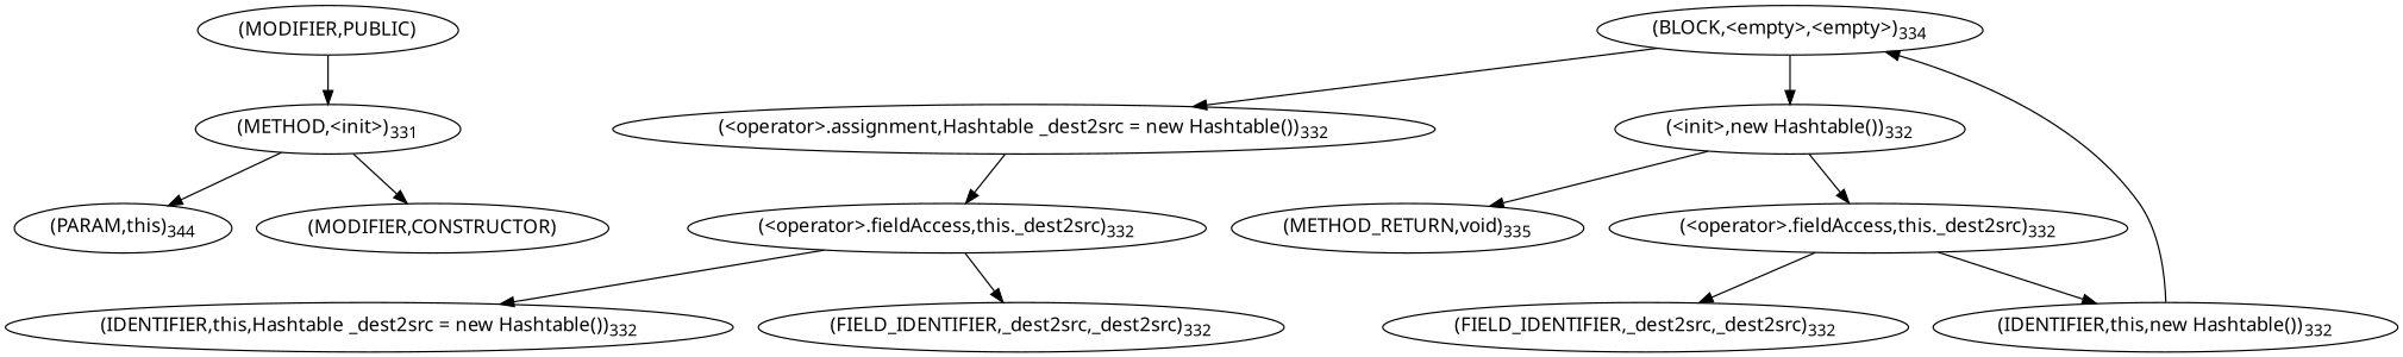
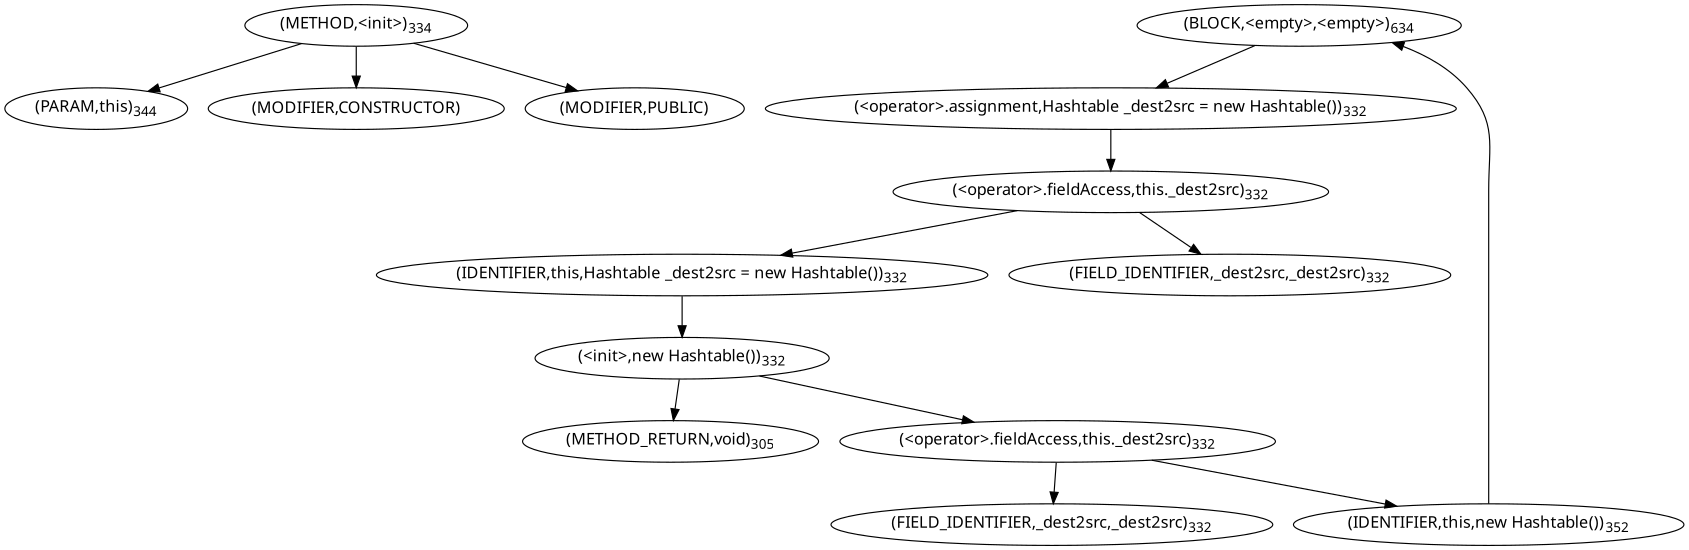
  digraph {
    fontname="Noto Sans"
    node [fontname="Noto Sans"]
    edge [fontname="Noto Sans"]
-   n1 [label=<(METHOD,&lt;init&gt;)<SUB>331</SUB>>]
+   n1 [label=<(METHOD,&lt;init&gt;)<SUB>334</SUB>>]
    n2 [label=<(PARAM,this)<SUB>344</SUB>>]
    n3 [label=<(MODIFIER,CONSTRUCTOR)>]
    n4 [label=<(MODIFIER,PUBLIC)>]
-   n5 [label=<(BLOCK,&lt;empty&gt;,&lt;empty&gt;)<SUB>334</SUB>>]
+   n5 [label=<(BLOCK,&lt;empty&gt;,&lt;empty&gt;)<SUB>634</SUB>>]
    n6 [label=<(&lt;operator&gt;.assignment,Hashtable _dest2src = new Hashtable())<SUB>332</SUB>>]
    n7 [label=<(&lt;init&gt;,new Hashtable())<SUB>332</SUB>>]
-   n8 [label=<(METHOD_RETURN,void)<SUB>335</SUB>>]
+   n8 [label=<(METHOD_RETURN,void)<SUB>305</SUB>>]
    n9 [label=<(&lt;operator&gt;.fieldAccess,this._dest2src)<SUB>332</SUB>>]
    n10 [label=<(&lt;operator&gt;.fieldAccess,this._dest2src)<SUB>332</SUB>>]
    n11 [label=<(IDENTIFIER,this,Hashtable _dest2src = new Hashtable())<SUB>332</SUB>>]
    n12 [label=<(FIELD_IDENTIFIER,_dest2src,_dest2src)<SUB>332</SUB>>]
-   n13 [label=<(IDENTIFIER,this,new Hashtable())<SUB>332</SUB>>]
+   n13 [label=<(IDENTIFIER,this,new Hashtable())<SUB>352</SUB>>]
    n14 [label=<(FIELD_IDENTIFIER,_dest2src,_dest2src)<SUB>332</SUB>>]
    n1 -> n2
    n1 -> n3
-   n4 -> n1
+   n1 -> n4
    n5 -> n6
-   n5 -> n7
+   n11 -> n7
    n6 -> n9
    n7 -> n8
    n7 -> n10
    n9 -> n11
    n9 -> n12
    n10 -> n13
    n10 -> n14
    n13 -> n5
  }
